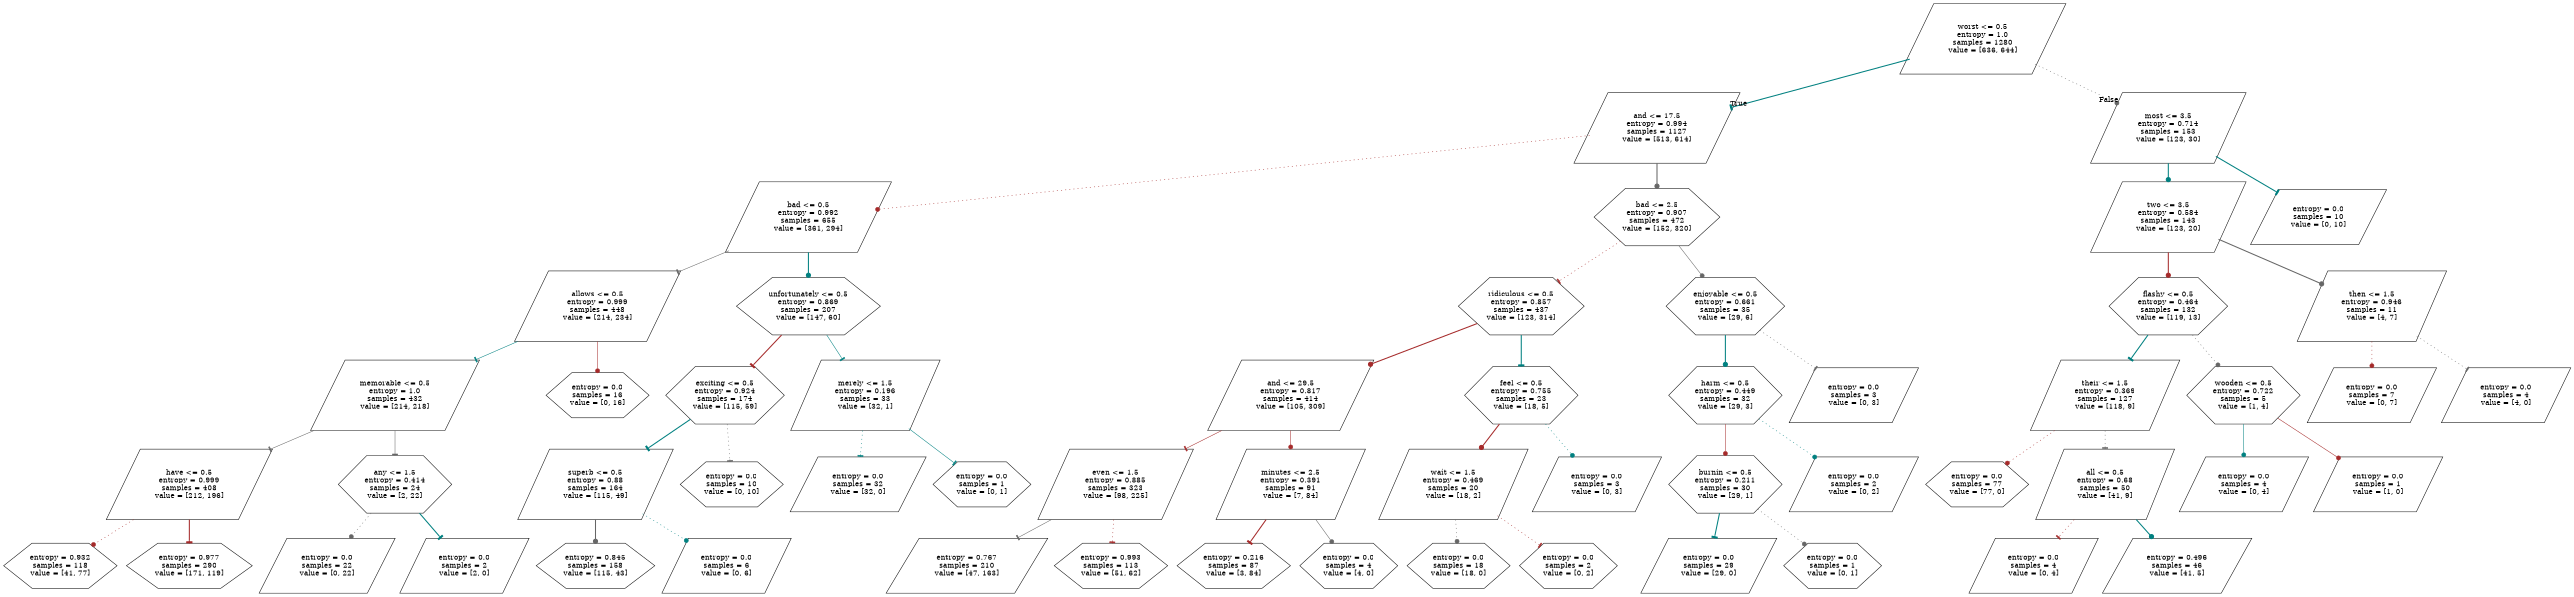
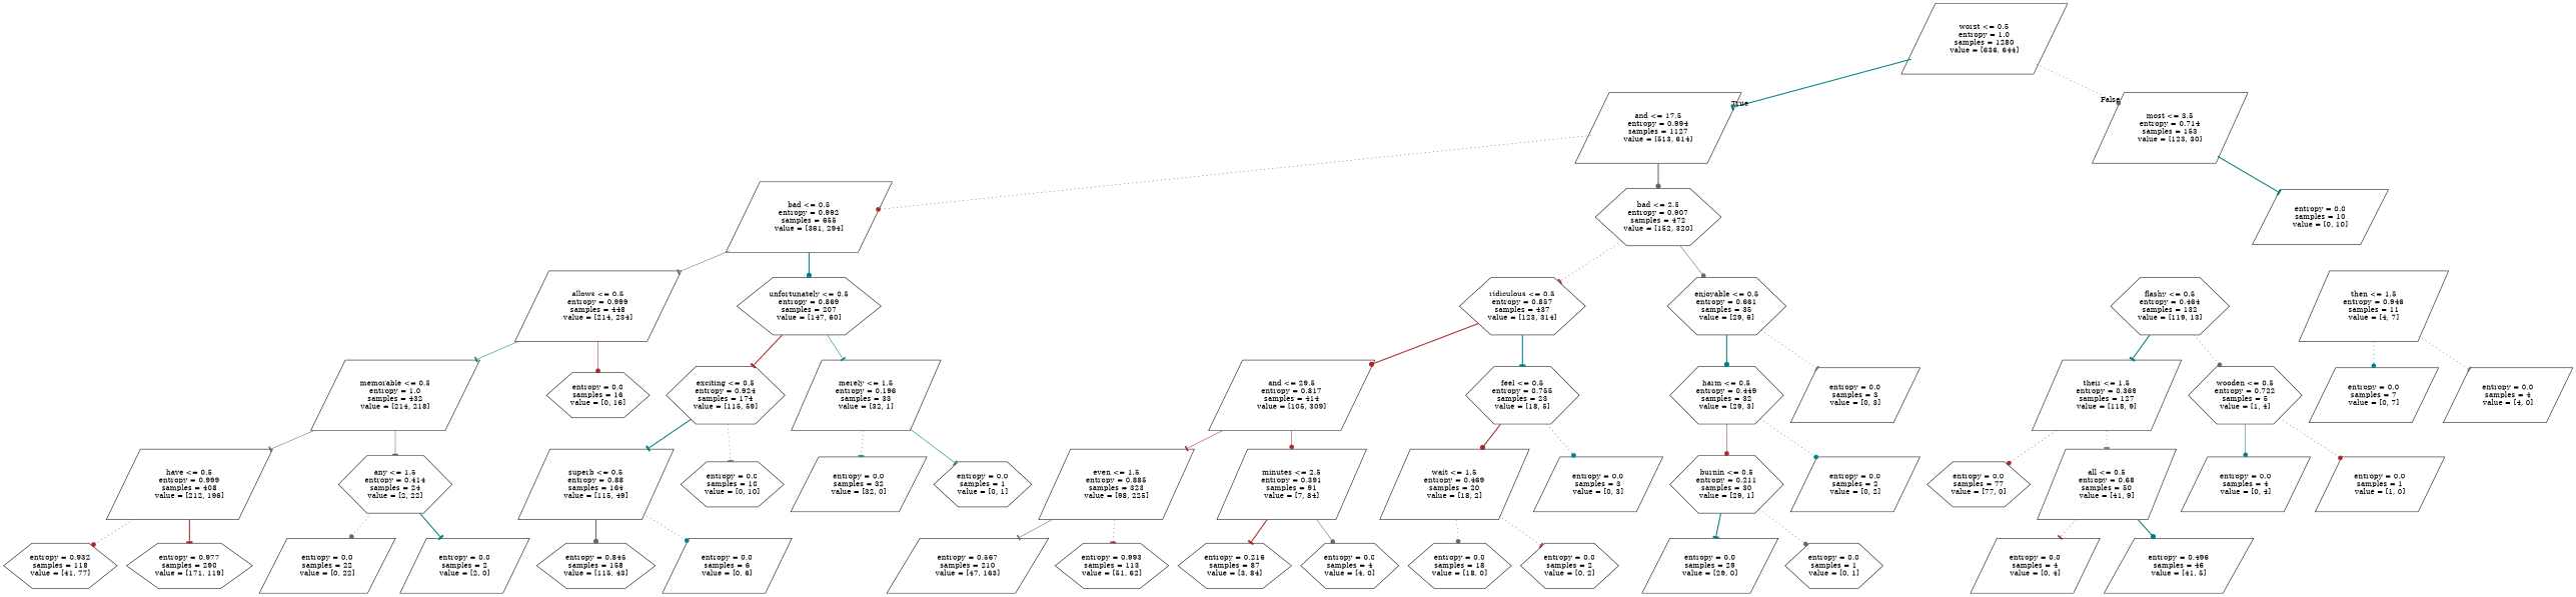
  digraph {
    node [shape=parallelogram]
    edge [arrowhead=dot color=teal style=dotted]
    n1 [label="worst <= 0.5\nentropy = 1.0\nsamples = 1280\nvalue = [636, 644]"]
    n2 [label="and <= 17.5\nentropy = 0.994\nsamples = 1127\nvalue = [513, 614]"]
    n3 [label="most <= 3.5\nentropy = 0.714\nsamples = 153\nvalue = [123, 30]"]
    n4 [label="bad <= 0.5\nentropy = 0.992\nsamples = 655\nvalue = [361, 294]"]
    n5 [label="bad <= 2.5\nentropy = 0.907\nsamples = 472\nvalue = [152, 320]" shape=hexagon]
-   n6 [label="two <= 3.5\nentropy = 0.584\nsamples = 143\nvalue = [123, 20]"]
    n7 [label="entropy = 0.0\nsamples = 10\nvalue = [0, 10]"]
    n8 [label="allows <= 0.5\nentropy = 0.999\nsamples = 448\nvalue = [214, 234]"]
    n9 [label="unfortunately <= 0.5\nentropy = 0.869\nsamples = 207\nvalue = [147, 60]" shape=hexagon]
    n10 [label="ridiculous <= 0.5\nentropy = 0.857\nsamples = 437\nvalue = [123, 314]" shape=hexagon]
    n11 [label="enjoyable <= 0.5\nentropy = 0.661\nsamples = 35\nvalue = [29, 6]" shape=hexagon]
    n12 [label="memorable <= 0.5\nentropy = 1.0\nsamples = 432\nvalue = [214, 218]"]
    n13 [label="entropy = 0.0\nsamples = 16\nvalue = [0, 16]" shape=hexagon]
    n14 [label="exciting <= 0.5\nentropy = 0.924\nsamples = 174\nvalue = [115, 59]" shape=hexagon]
    n15 [label="merely <= 1.5\nentropy = 0.196\nsamples = 33\nvalue = [32, 1]"]
    n16 [label="have <= 0.5\nentropy = 0.999\nsamples = 408\nvalue = [212, 196]"]
    n17 [label="any <= 1.5\nentropy = 0.414\nsamples = 24\nvalue = [2, 22]" shape=hexagon]
    n18 [label="entropy = 0.932\nsamples = 118\nvalue = [41, 77]" shape=hexagon]
    n19 [label="entropy = 0.977\nsamples = 290\nvalue = [171, 119]" shape=hexagon]
    n20 [label="entropy = 0.0\nsamples = 22\nvalue = [0, 22]"]
    n21 [label="entropy = 0.0\nsamples = 2\nvalue = [2, 0]"]
    n22 [label="superb <= 0.5\nentropy = 0.88\nsamples = 164\nvalue = [115, 49]"]
    n23 [label="entropy = 0.0\nsamples = 10\nvalue = [0, 10]" shape=hexagon]
    n24 [label="entropy = 0.0\nsamples = 32\nvalue = [32, 0]"]
    n25 [label="entropy = 0.0\nsamples = 1\nvalue = [0, 1]" shape=hexagon]
    n26 [label="entropy = 0.845\nsamples = 158\nvalue = [115, 43]" shape=hexagon]
    n27 [label="entropy = 0.0\nsamples = 6\nvalue = [0, 6]"]
    n28 [label="and <= 29.5\nentropy = 0.817\nsamples = 414\nvalue = [105, 309]"]
    n29 [label="feel <= 0.5\nentropy = 0.755\nsamples = 23\nvalue = [18, 5]" shape=hexagon]
    n30 [label="harm <= 0.5\nentropy = 0.449\nsamples = 32\nvalue = [29, 3]" shape=hexagon]
    n31 [label="entropy = 0.0\nsamples = 3\nvalue = [0, 3]"]
    n32 [label="even <= 1.5\nentropy = 0.885\nsamples = 323\nvalue = [98, 225]"]
    n33 [label="minutes <= 2.5\nentropy = 0.391\nsamples = 91\nvalue = [7, 84]"]
    n34 [label="wait <= 1.5\nentropy = 0.469\nsamples = 20\nvalue = [18, 2]"]
    n35 [label="entropy = 0.0\nsamples = 3\nvalue = [0, 3]"]
-   n36 [label="entropy = 0.767\nsamples = 210\nvalue = [47, 163]"]
+   n36 [label="entropy = 0.567\nsamples = 210\nvalue = [47, 163]"]
    n37 [label="entropy = 0.993\nsamples = 113\nvalue = [51, 62]" shape=hexagon]
    n38 [label="entropy = 0.216\nsamples = 87\nvalue = [3, 84]" shape=hexagon]
    n39 [label="entropy = 0.0\nsamples = 4\nvalue = [4, 0]" shape=hexagon]
    n40 [label="entropy = 0.0\nsamples = 18\nvalue = [18, 0]" shape=hexagon]
    n41 [label="entropy = 0.0\nsamples = 2\nvalue = [0, 2]" shape=hexagon]
    n42 [label="burnin <= 0.5\nentropy = 0.211\nsamples = 30\nvalue = [29, 1]" shape=hexagon]
    n43 [label="entropy = 0.0\nsamples = 2\nvalue = [0, 2]"]
    n44 [label="entropy = 0.0\nsamples = 29\nvalue = [29, 0]"]
    n45 [label="entropy = 0.0\nsamples = 1\nvalue = [0, 1]" shape=hexagon]
    n46 [label="flashy <= 0.5\nentropy = 0.464\nsamples = 132\nvalue = [119, 13]" shape=hexagon]
    n47 [label="then <= 1.5\nentropy = 0.946\nsamples = 11\nvalue = [4, 7]"]
    n48 [label="their <= 1.5\nentropy = 0.369\nsamples = 127\nvalue = [118, 9]"]
    n49 [label="wooden <= 0.5\nentropy = 0.722\nsamples = 5\nvalue = [1, 4]" shape=hexagon]
    n50 [label="entropy = 0.0\nsamples = 7\nvalue = [0, 7]"]
    n51 [label="entropy = 0.0\nsamples = 4\nvalue = [4, 0]"]
    n52 [label="entropy = 0.0\nsamples = 77\nvalue = [77, 0]" shape=hexagon]
    n53 [label="all <= 0.5\nentropy = 0.68\nsamples = 50\nvalue = [41, 9]"]
    n54 [label="entropy = 0.0\nsamples = 4\nvalue = [0, 4]"]
    n55 [label="entropy = 0.0\nsamples = 1\nvalue = [1, 0]"]
    n56 [label="entropy = 0.0\nsamples = 4\nvalue = [0, 4]"]
    n57 [label="entropy = 0.496\nsamples = 46\nvalue = [41, 5]"]
    n1 -> n2 [arrowhead=tee headlabel=True labelangle=45 labeldistance=2.5 style=bold]
    n1 -> n3 [color=gray40 headlabel=False labelangle=-45 labeldistance=2.5]
    n2 -> n4 [color=brown]
    n2 -> n5 [color=gray40 style=bold]
-   n3 -> n6 [style=bold]
    n3 -> n7 [arrowhead=tee style=bold]
    n4 -> n8 [arrowhead=tee color=gray40 style=solid]
    n4 -> n9 [style=bold]
    n5 -> n10 [arrowhead=tee color=brown]
    n5 -> n11 [color=gray40 style=solid]
-   n6 -> n46 [color=brown style=bold]
-   n6 -> n47 [color=gray40 style=bold]
    n8 -> n12 [arrowhead=tee style=solid]
    n8 -> n13 [color=brown style=solid]
    n9 -> n14 [arrowhead=tee color=brown style=bold]
    n9 -> n15 [arrowhead=tee style=solid]
    n10 -> n28 [color=brown style=bold]
    n10 -> n29 [arrowhead=tee style=bold]
    n11 -> n30 [style=bold]
    n11 -> n31 [arrowhead=tee color=gray40]
    n12 -> n16 [arrowhead=tee color=gray40 style=solid]
    n12 -> n17 [arrowhead=tee color=gray40 style=solid]
    n14 -> n22 [arrowhead=tee style=bold]
    n14 -> n23 [arrowhead=tee color=gray40]
    n15 -> n24 [arrowhead=tee]
    n15 -> n25 [arrowhead=tee style=solid]
    n16 -> n18 [color=brown]
    n16 -> n19 [arrowhead=tee color=brown style=bold]
    n17 -> n20 [color=gray40]
    n17 -> n21 [arrowhead=tee style=bold]
    n22 -> n26 [color=gray40 style=bold]
    n22 -> n27
    n28 -> n32 [arrowhead=tee color=brown style=solid]
    n28 -> n33 [color=brown style=solid]
    n29 -> n34 [color=brown style=bold]
    n29 -> n35
    n30 -> n42 [color=brown style=solid]
    n30 -> n43
    n32 -> n36 [arrowhead=tee color=gray40 style=solid]
    n32 -> n37 [arrowhead=tee color=brown]
    n33 -> n38 [arrowhead=tee color=brown style=bold]
    n33 -> n39 [color=gray40 style=solid]
    n34 -> n40 [color=gray40]
    n34 -> n41 [arrowhead=tee color=brown]
    n42 -> n44 [arrowhead=tee style=bold]
    n42 -> n45 [color=gray40]
    n46 -> n48 [arrowhead=tee style=bold]
    n46 -> n49 [color=gray40]
-   n47 -> n50 [color=brown]
+   n47 -> n50
    n47 -> n51 [arrowhead=tee color=gray40]
    n48 -> n52 [color=brown]
    n48 -> n53 [arrowhead=tee color=gray40]
    n49 -> n54 [style=solid]
-   n49 -> n55 [color=brown style=solid]
+   n49 -> n55 [color=brown]
    n53 -> n56 [arrowhead=tee color=brown]
    n53 -> n57 [style=bold]
  }
